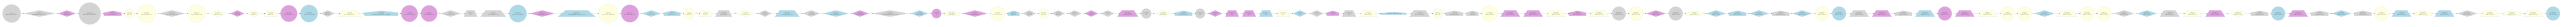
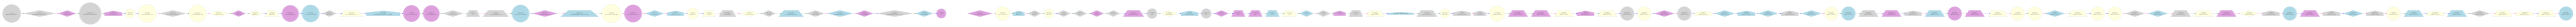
  digraph {
    fontname="Liberation Serif"
    rankdir=LR
    node [color=lightsteelblue fillcolor=lightyellow fontname="Liberation Serif" shape=diamond style=filled]
    edge [arrowhead=vee color=blue fontname="Liberation Serif"]
    n1 [color=lightgrey fillcolor=lightgrey label="start\npushl $0x424<UINT32>" shape=circle]
    n2 [fillcolor=lightgrey label="0x5fe8c7d7\npushl $0x5fe82328<UINT32>"]
    n3 [fillcolor=plum label="0x5fe8c7dc\ncall 0x5fe941b4"]
    n4 [fillcolor=lightgrey label="0x5fe941b4\npushl $0x5fe94206<UINT32>" shape=circle]
    n5 [fillcolor=plum label="0x5fe941b9\nmovl %fs:0, %eax" shape=house]
    n6 [label="0x5fe941bf\npushl %eax" shape=circle]
    n7 [label="0x5fe941c0\nmovl 0x10(%esp), %eax" shape=circle]
    n8 [fillcolor=lightgrey label="0x5fe941c4\nmovl %ebp, 0x10(%esp)"]
    n9 [label="0x5fe941c8\nleal 0x10(%esp), %ebp" shape=circle]
    n10 [label="0x5fe941cc\nsubl %eax, %esp"]
    n11 [fillcolor=plum label="0x5fe941ce\npushl %ebx"]
    n12 [label="0x5fe941cf\npushl %esi"]
    n13 [label="0x5fe941d0\npushl %edi" shape=trapezium]
    n14 [fillcolor=plum label="0x5fe941d1\nmovl -8(%ebp), %eax" shape=circle]
    n15 [fillcolor=lightblue label="0x5fe941d4\nmovl %esp, -24(%ebp)" shape=circle]
    n16 [fillcolor=lightgrey label="0x5fe941d7\npushl %eax"]
    n17 [label="0x5fe941d8\nmovl -4(%ebp), %eax" shape=trapezium]
    n18 [fillcolor=lightblue label="0x5fe941db\nmovl $0xffffffff<UINT32>, -4(%ebp)" shape=house]
    n19 [fillcolor=plum label="0x5fe941e2\nmovl %eax, -8(%ebp)" shape=circle]
    n20 [fillcolor=plum label="0x5fe941e5\nleal -16(%ebp), %eax" shape=circle]
    n21 [fillcolor=lightgrey label="0x5fe941e8\nmovl %eax, %fs:0"]
    n22 [fillcolor=lightgrey label="0x5fe941ee\nret" shape=trapezium]
    n23 [fillcolor=lightgrey label="0x5fe8c7e1\nmovl 0x5fe9630c, %eax" shape=trapezium]
    n24 [fillcolor=lightblue label="0x5fe8c7e6\nmovl %eax, -28(%ebp)" shape=circle]
    n25 [fillcolor=plum label="0x5fe8c7e9\nmovl 0x8(%ebp), %edi"]
    n26 [fillcolor=lightblue label="0x5fe8c7ec\nmovl $0x80000001<UINT32>, %ebx" shape=trapezium]
    n27 [label="0x5fe8c7f1\nmovl %ebx, -8072(%ebp)" shape=circle]
    n28 [fillcolor=plum label="0x5fe8c7f7\nmovl 0xc(%ebp), %eax" shape=circle]
    n29 [fillcolor=lightblue label="0x5fe8c7fa\nxorl %ecx, %ecx"]
    n30 [fillcolor=lightblue label="0x5fe8c7fc\nsubl %ecx, %eax" shape=house]
    n31 [label="0x5fe8c7fe\nje 0x5fe8c977" shape=circle]
    n32 [label="0x5fe8c804\ndecl %eax" shape=trapezium]
    n33 [fillcolor=lightgrey label="0x5fe8c805\njne 0x5fe8c9b2" shape=trapezium]
    n34 [label="0x5fe8c9b2\nxorl %eax, %eax"]
    n35 [fillcolor=lightgrey label="0x5fe8c9b4\nincl %eax"]
    n36 [fillcolor=lightblue label="0x5fe8c9b5\nmovl -28(%ebp), %ecx" shape=trapezium]
    n37 [fillcolor=lightgrey label="0x5fe8c9b8\ncall 0x5fe9404f"]
    n38 [fillcolor=lightblue label="0x5fe9404f\ncmpl 0x5fe9630c, %ecx"]
    n39 [fillcolor=plum label="0x5fe94055\njne 0x5fe94060"]
    n40 [fillcolor=lightgrey label="0x5fe94057\ntestl $0xffff0000<UINT32>, %ecx"]
    n41 [fillcolor=lightblue label="0x5fe9405d\njne 0x5fe94060"]
    n42 [fillcolor=plum label="0x5fe9405f\nret" shape=circle]
-   n43 [label="0x5fe8c9bd\ncall 0x5fe941ef" shape=house]
    n44 [fillcolor=plum label="0x5fe941ef\nmovl -16(%ebp), %ecx"]
    n45 [label="0x5fe941f2\nmovl %ecx, %fs:0" shape=circle]
    n46 [fillcolor=lightblue label="0x5fe941f9\npopl %ecx" shape=house]
    n47 [fillcolor=lightgrey label="0x5fe941fa\npopl %edi"]
    n48 [label="0x5fe941fb\npopl %esi" shape=circle]
    n49 [fillcolor=lightgrey label="0x5fe941fc\npopl %ebx"]
    n50 [fillcolor=lightgrey label="0x5fe941fd\nleave "]
    n51 [fillcolor=plum label="0x5fe941fe\npushl %ecx"]
    n52 [fillcolor=lightgrey label="0x5fe941ff\nret"]
    n53 [fillcolor=plum label="0x5fe8c9c2\nret $0xc<UINT16>" shape=trapezium]
    n54 [fillcolor=lightgrey label="0x7c8000c0\nnop " shape=circle]
    n55 [label="0x7c8000c1\ncall 0x63d7f9f4"]
    n56 [fillcolor=lightblue label="0x63d7f9f4\naddb %al, (%eax)" shape=house]
    n57 [fillcolor=lightgrey label="0x7c839aa8\nint3 " shape=circle]
    n58 [fillcolor=plum label="0x7c839aa9\nint3 "]
    n59 [fillcolor=plum label="0x7c839aaa\nint3 " shape=trapezium]
    n60 [fillcolor=plum label="0x7c839aab\nint3 " shape=trapezium]
    n61 [fillcolor=lightblue label="0x7c839aac\nint3 " shape=trapezium]
    n62 [label="0x7c839aad\nint3 " shape=trapezium]
    n63 [fillcolor=lightblue label="0x7c839aae\nint3 "]
    n64 [fillcolor=lightgrey label="0x7c839aaf\nint3 "]
    n65 [fillcolor=plum label="0x7c839ab0\nint3 " shape=house]
    n66 [fillcolor=lightgrey label="0x7c839ab1\nint3 " shape=trapezium]
    n67 [label="0x7c839ab2\njmp 0x7c801e1a" shape=trapezium]
    n68 [color=lightgrey fillcolor=lightblue label="TerminateProcess@kernel32.dll" shape=house]
    n69 [fillcolor=lightgrey label="0x7c9032a8\nmovl %fs:0, %esp" shape=trapezium]
    n70 [label="0x7c9032af\npopl %fs:0" shape=circle]
    n71 [fillcolor=lightgrey label="0x7c9032b6\nmovl %ebp, %esp" shape=house]
    n72 [fillcolor=lightgrey label="0x7c9032b8\npopl %ebp" shape=house]
    n73 [label="0x7c9032b9\nret $0x14<UINT16>" shape=circle]
    n74 [fillcolor=plum label="0x00000000\naddb %al, (%eax)" shape=trapezium]
    n75 [fillcolor=plum label="0x00000002\naddb %al, (%eax)" shape=trapezium]
    n76 [label="0x00000004\naddb %al, (%eax)" shape=trapezium]
    n77 [fillcolor=plum label="0x00000006\naddb %al, (%eax)" shape=house]
    n78 [label="0x00000008\naddb %al, (%eax)" shape=trapezium]
    n79 [fillcolor=lightgrey label="0x0000000a\naddb %al, (%eax)" shape=circle]
    n80 [label="0x0000000c\naddb %al, (%eax)" shape=circle]
    n81 [fillcolor=plum label="0x0000000e\naddb %al, (%eax)"]
    n82 [fillcolor=lightgrey label="0x00000010\naddb %al, (%eax)" shape=circle]
    n83 [label="0x00000012\naddb %al, (%eax)" shape=house]
    n84 [fillcolor=lightblue label="0x00000014\naddb %al, (%eax)"]
    n85 [fillcolor=lightblue label="0x00000016\naddb %al, (%eax)" shape=house]
    n86 [fillcolor=lightblue label="0x00000018\naddb %al, (%eax)"]
    n87 [fillcolor=lightgrey label="0x0000001a\naddb %al, (%eax)" shape=house]
    n88 [fillcolor=lightblue label="0x0000001c\naddb %al, (%eax)"]
    n89 [label="0x0000001e\naddb %al, (%eax)" shape=circle]
    n90 [fillcolor=lightblue label="0x00000020\naddb %al, (%eax)" shape=circle]
    n91 [fillcolor=lightgrey label="0x00000022\naddb %al, (%eax)" shape=trapezium]
    n92 [fillcolor=plum label="0x00000024\naddb %al, (%eax)" shape=trapezium]
    n93 [fillcolor=lightgrey label="0x00000026\naddb %al, (%eax)" shape=house]
    n94 [fillcolor=lightblue label="0x00000028\naddb %al, (%eax)" shape=trapezium]
    n95 [fillcolor=plum label="0x0000002a\naddb %al, (%eax)" shape=circle]
    n96 [fillcolor=plum label="0x0000002c\naddb %al, (%eax)" shape=trapezium]
    n97 [label="0x0000002e\naddb %al, (%eax)" shape=trapezium]
    n98 [label="0x00000030\naddb %al, (%eax)" shape=circle]
    n99 [label="0x00000032\naddb %al, (%eax)" shape=circle]
    n100 [fillcolor=lightblue label="0x00000034\naddb %al, (%eax)"]
    n101 [label="0x00000036\naddb %al, (%eax)" shape=trapezium]
    n102 [label="0x00000038\naddb %al, (%eax)" shape=circle]
    n103 [label="0x0000003a\naddb %al, (%eax)" shape=circle]
    n104 [fillcolor=lightgrey label="0x0000003c\naddb %al, (%eax)"]
    n105 [fillcolor=lightblue label="0x0000003e\naddb %al, (%eax)"]
    n106 [fillcolor=lightgrey label="0x00000040\naddb %al, (%eax)" shape=trapezium]
    n107 [label="0x00000042\naddb %al, (%eax)" shape=trapezium]
    n108 [fillcolor=plum label="0x00000044\naddb %al, (%eax)" shape=trapezium]
    n109 [label="0x00000046\naddb %al, (%eax)"]
    n110 [fillcolor=lightgrey label="0x00000048\naddb %al, (%eax)" shape=house]
    n111 [fillcolor=lightblue label="0x0000004a\naddb %al, (%eax)" shape=circle]
    n112 [fillcolor=plum label="0x0000004c\naddb %al, (%eax)" shape=trapezium]
    n113 [fillcolor=lightgrey label="0x0000004e\naddb %al, (%eax)" shape=house]
    n114 [fillcolor=lightblue label="0x00000050\naddb %al, (%eax)"]
    n115 [fillcolor=lightgrey label="0x00000052\naddb %al, (%eax)" shape=house]
    n116 [label="0x00000054\naddb %al, (%eax)" shape=circle]
    n117 [fillcolor=lightblue label="0x00000056\naddb %al, (%eax)" shape=trapezium]
    n118 [label="0x00000058\naddb %al, (%eax)" shape=house]
    n119 [fillcolor=lightblue label="0x0000005a\naddb %al, (%eax)" shape=trapezium]
    n120 [fillcolor=lightgrey label="0x0000005c\naddb %al, (%eax)"]
    n121 [label="0x0000005e\naddb %al, (%eax)" shape=trapezium]
    n122 [label="0x00000060\naddb %al, (%eax)" shape=house]
    n123 [label="0x00000062\naddb %al, (%eax)" shape=trapezium]
    n124 [fillcolor=lightblue label="0x00000064\naddb %al, (%eax)" shape=circle]
    n1 -> n2 [color=darkgreen]
    n2 -> n3 [arrowhead=dot color=deeppink]
    n3 -> n4 [color=darkgreen]
    n4 -> n5 [color=darkgreen]
    n5 -> n6 [arrowhead=dot]
    n6 -> n7 [arrowhead=dot]
    n7 -> n8 [arrowhead=tee color=deeppink]
    n8 -> n9 [arrowhead=dot color=darkgreen]
    n9 -> n10 [color=deeppink]
    n10 -> n11 [arrowhead=dot color=darkgreen]
    n11 -> n12 [arrowhead=tee color=darkgreen]
    n12 -> n13 [arrowhead=dot]
    n13 -> n14
    n14 -> n15 [arrowhead=dot]
    n15 -> n16 [arrowhead=tee]
    n16 -> n17 [arrowhead=dot]
    n17 -> n18
    n18 -> n19 [arrowhead=dot]
    n19 -> n20 [color=darkgreen]
    n20 -> n21 [color=darkgreen]
    n21 -> n22 [color=darkgreen]
    n22 -> n23 [arrowhead=tee color=deeppink]
    n23 -> n24 [arrowhead=dot color=darkgreen]
    n24 -> n25
    n25 -> n26 [color=deeppink]
    n26 -> n27 [color=darkgreen]
    n27 -> n28 [color=deeppink]
    n28 -> n29 [arrowhead=dot color=deeppink]
    n29 -> n30 [color=deeppink]
    n30 -> n31 [arrowhead=tee]
    n31 -> n32 [label=F]
    n32 -> n33 [arrowhead=tee color=deeppink]
    n33 -> n34 [arrowhead=dot color=deeppink label=T]
    n34 -> n35 [color=darkgreen]
    n35 -> n36 [color=darkgreen]
    n36 -> n37 [color=darkgreen]
    n37 -> n38 [arrowhead=tee color=deeppink]
    n38 -> n39 [arrowhead=tee color=deeppink]
    n39 -> n40 [arrowhead=tee label=F]
    n40 -> n41 [color=darkgreen]
    n41 -> n42 [arrowhead=tee label=F]
-   n42 -> n43 [arrowhead=dot]
-   n43 -> n44 [arrowhead=tee color=deeppink]
    n44 -> n45 [arrowhead=tee color=deeppink]
    n45 -> n46 [arrowhead=tee color=darkgreen]
    n46 -> n47 [color=deeppink]
    n47 -> n48 [color=darkgreen]
    n48 -> n49 [arrowhead=dot]
    n49 -> n50 [color=darkgreen]
    n50 -> n51 [arrowhead=tee color=darkgreen]
    n51 -> n52 [arrowhead=tee color=darkgreen]
    n52 -> n53 [arrowhead=tee]
    n53 -> n54
    n54 -> n55 [color=darkgreen]
    n55 -> n56 [arrowhead=dot]
    n56 -> n57 [arrowhead=tee]
    n57 -> n58 [arrowhead=tee]
    n58 -> n59 [arrowhead=dot]
    n59 -> n60
    n60 -> n61 [color=darkgreen]
    n61 -> n62 [arrowhead=dot color=darkgreen]
    n62 -> n63 [arrowhead=dot color=darkgreen]
    n63 -> n64 [arrowhead=tee color=deeppink]
    n64 -> n65 [color=darkgreen]
    n65 -> n66 [arrowhead=tee color=darkgreen]
    n66 -> n67 [arrowhead=tee color=deeppink]
    n67 -> n68 [arrowhead=dot]
    n68 -> n69 [color=darkgreen]
    n69 -> n70 [arrowhead=dot color=darkgreen]
    n70 -> n71
    n71 -> n72 [arrowhead=dot color=deeppink]
    n72 -> n73
    n73 -> n74 [color=darkgreen]
    n74 -> n75 [arrowhead=dot color=darkgreen]
    n75 -> n76 [color=deeppink]
    n76 -> n77 [arrowhead=dot]
    n77 -> n78 [color=darkgreen]
    n78 -> n79 [arrowhead=tee]
    n79 -> n80
    n80 -> n81
    n81 -> n82 [color=deeppink]
    n82 -> n83 [arrowhead=tee]
    n83 -> n84 [arrowhead=tee]
    n84 -> n85 [arrowhead=tee]
    n85 -> n86
    n86 -> n87 [arrowhead=dot]
    n87 -> n88
    n88 -> n89 [arrowhead=dot color=deeppink]
    n89 -> n90 [color=darkgreen]
    n90 -> n91 [color=darkgreen]
    n91 -> n92
    n92 -> n93 [arrowhead=tee]
    n93 -> n94 [color=deeppink]
    n94 -> n95 [color=darkgreen]
    n95 -> n96 [color=deeppink]
    n96 -> n97 [arrowhead=tee]
    n97 -> n98 [arrowhead=tee color=deeppink]
    n98 -> n99 [arrowhead=dot color=darkgreen]
    n99 -> n100 [color=deeppink]
    n100 -> n101 [arrowhead=tee color=darkgreen]
    n101 -> n102 [arrowhead=dot]
    n102 -> n103 [arrowhead=dot]
    n103 -> n104 [color=deeppink]
    n104 -> n105 [arrowhead=tee color=deeppink]
    n105 -> n106 [arrowhead=tee color=deeppink]
    n106 -> n107 [color=darkgreen]
    n107 -> n108 [color=darkgreen]
    n108 -> n109 [color=deeppink]
    n109 -> n110 [arrowhead=tee color=deeppink]
    n110 -> n111 [arrowhead=tee color=deeppink]
    n111 -> n112 [arrowhead=dot]
    n112 -> n113 [color=deeppink]
    n113 -> n114 [arrowhead=dot]
    n114 -> n115 [arrowhead=tee color=deeppink]
    n115 -> n116 [arrowhead=dot color=deeppink]
    n116 -> n117 [color=darkgreen]
    n117 -> n118
    n118 -> n119 [arrowhead=tee]
    n119 -> n120 [color=darkgreen]
    n120 -> n121 [arrowhead=tee color=deeppink]
    n121 -> n122 [arrowhead=tee color=deeppink]
    n122 -> n123
    n123 -> n124 [color=deeppink]
  }
